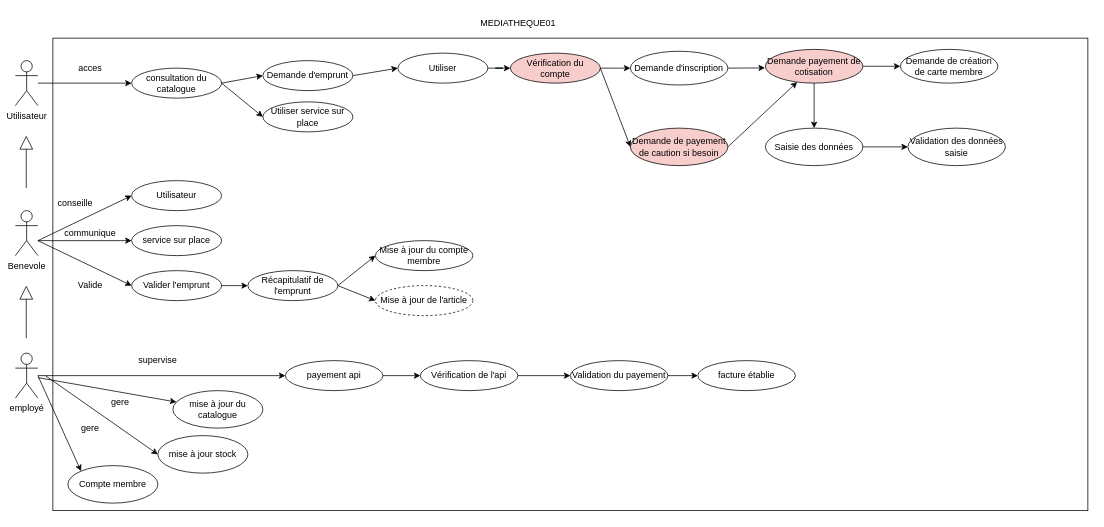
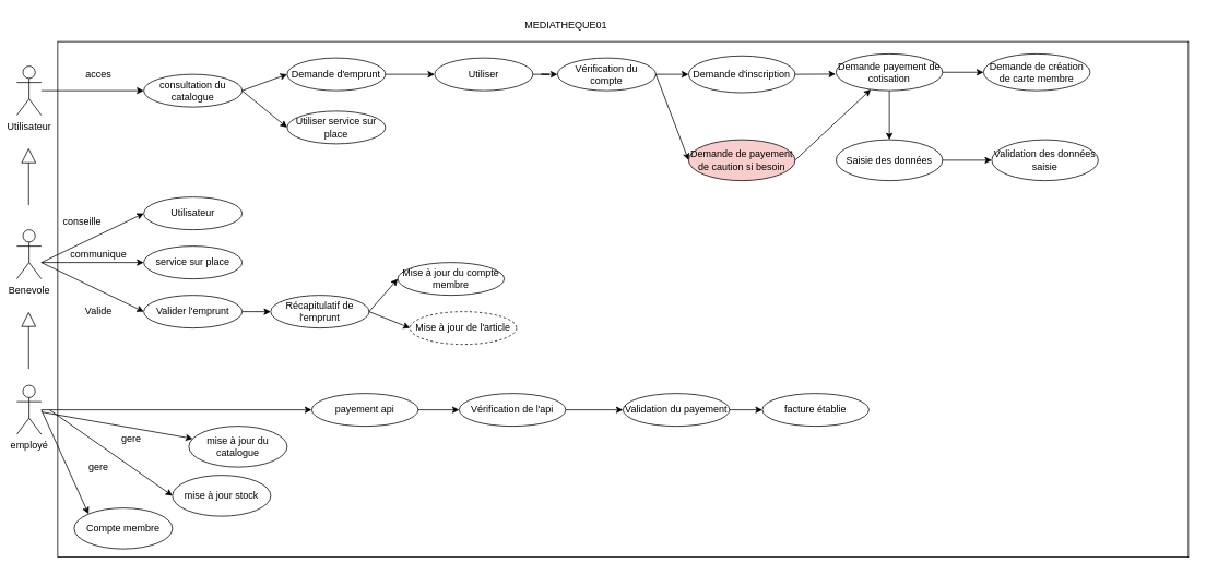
  <mxCell id="0" />
  <mxCell id="1" parent="0" />
  <mxCell id="2" value="" style="html=1;" parent="1" vertex="1"><mxGeometry x="70" y="50" width="1380" height="630" as="geometry" /></mxCell>
  <mxCell id="3" value="MEDIATHEQUE01&lt;br&gt;" style="text;html=1;align=center;verticalAlign=middle;resizable=0;points=[];autosize=1;" parent="1" vertex="1"><mxGeometry x="630" y="20" width="120" height="20" as="geometry" /></mxCell>
  <mxCell id="4" value="Benevole" style="shape=umlActor;verticalLabelPosition=bottom;verticalAlign=top;html=1;outlineConnect=0;" vertex="1" parent="1"><mxGeometry x="20" y="280" width="30" height="60" as="geometry" /></mxCell>
  <mxCell id="5" value="employé" style="shape=umlActor;verticalLabelPosition=bottom;verticalAlign=top;html=1;outlineConnect=0;" vertex="1" parent="1"><mxGeometry x="20" y="470" width="30" height="60" as="geometry" /></mxCell>
  <mxCell id="6" value="Utilisateur" style="shape=umlActor;verticalLabelPosition=bottom;verticalAlign=top;html=1;outlineConnect=0;" vertex="1" parent="1"><mxGeometry x="20" y="80" width="30" height="60" as="geometry" /></mxCell>
  <mxCell id="7" value="consultation du catalogue" style="ellipse;whiteSpace=wrap;html=1;" vertex="1" parent="1"><mxGeometry x="175" y="90" width="120" height="40" as="geometry" /></mxCell>
  <mxCell id="8" value="payement api" style="ellipse;whiteSpace=wrap;html=1;" vertex="1" parent="1"><mxGeometry x="380" y="480" width="130" height="40" as="geometry" /></mxCell>
  <mxCell id="9" value="" style="endArrow=classic;html=1;entryX=0;entryY=0.5;entryDx=0;entryDy=0;" edge="1" parent="1" source="6" target="7"><mxGeometry width="50" height="50" relative="1" as="geometry"><mxPoint x="330" y="410" as="sourcePoint" /><mxPoint x="380" y="360" as="targetPoint" /></mxGeometry></mxCell>
  <mxCell id="10" value="" style="endArrow=classic;html=1;" edge="1" parent="1" source="5" target="11"><mxGeometry width="50" height="50" relative="1" as="geometry"><mxPoint x="200" y="600" as="sourcePoint" /><mxPoint x="250" y="550" as="targetPoint" /></mxGeometry></mxCell>
  <mxCell id="11" value="mise à jour du catalogue " style="ellipse;whiteSpace=wrap;html=1;" vertex="1" parent="1"><mxGeometry x="230" y="520" width="120" height="50" as="geometry" /></mxCell>
  <mxCell id="12" value="Demande d'inscription" style="ellipse;whiteSpace=wrap;html=1;" vertex="1" parent="1"><mxGeometry x="840" y="67.5" width="130" height="45" as="geometry" /></mxCell>
  <mxCell id="13" value="" style="endArrow=block;endSize=16;endFill=0;html=1;" edge="1" parent="1"><mxGeometry width="160" relative="1" as="geometry"><mxPoint x="34.5" y="450" as="sourcePoint" /><mxPoint x="34.5" y="380" as="targetPoint" /></mxGeometry></mxCell>
  <mxCell id="14" style="edgeStyle=orthogonalEdgeStyle;rounded=0;orthogonalLoop=1;jettySize=auto;html=1;exitX=0.5;exitY=1;exitDx=0;exitDy=0;" edge="1" parent="1"><mxGeometry relative="1" as="geometry"><mxPoint x="220" y="225" as="sourcePoint" /><mxPoint x="220" y="225" as="targetPoint" /></mxGeometry></mxCell>
  <mxCell id="15" value="" style="endArrow=block;endSize=16;endFill=0;html=1;" edge="1" parent="1"><mxGeometry width="160" relative="1" as="geometry"><mxPoint x="34.5" y="250" as="sourcePoint" /><mxPoint x="34.5" y="180" as="targetPoint" /></mxGeometry></mxCell>
- <mxCell id="16" value="Demande d'emprunt" style="ellipse;whiteSpace=wrap;html=1;" vertex="1" parent="1"><mxGeometry x="350" y="80" width="120" height="40" as="geometry" /></mxCell>
+ <mxCell id="16" value="Demande d'emprunt" style="ellipse;whiteSpace=wrap;html=1;" vertex="1" parent="1"><mxGeometry x="350" y="70" width="120" height="40" as="geometry" /></mxCell>
  <mxCell id="17" value="" style="edgeStyle=orthogonalEdgeStyle;rounded=0;orthogonalLoop=1;jettySize=auto;html=1;" edge="1" parent="1" source="18" target="29"><mxGeometry relative="1" as="geometry" /></mxCell>
  <mxCell id="18" value="Utiliser" style="ellipse;whiteSpace=wrap;html=1;" vertex="1" parent="1"><mxGeometry x="530" y="70" width="120" height="40" as="geometry" /></mxCell>
  <mxCell id="19" value="Demande de payement de caution si besoin" style="ellipse;whiteSpace=wrap;html=1;fillColor=#f8cecc;" vertex="1" parent="1"><mxGeometry x="840" y="170" width="130" height="50" as="geometry" /></mxCell>
  <mxCell id="20" value="Utiliser service sur place" style="ellipse;whiteSpace=wrap;html=1;" vertex="1" parent="1"><mxGeometry x="350" y="135" width="120" height="40" as="geometry" /></mxCell>
  <mxCell id="21" value="" style="endArrow=classic;html=1;exitX=1;exitY=0.5;exitDx=0;exitDy=0;entryX=0;entryY=0.5;entryDx=0;entryDy=0;" edge="1" parent="1" source="7" target="20"><mxGeometry width="50" height="50" relative="1" as="geometry"><mxPoint x="340" y="340" as="sourcePoint" /><mxPoint x="390" y="290" as="targetPoint" /></mxGeometry></mxCell>
  <mxCell id="22" value="" style="endArrow=classic;html=1;exitX=1;exitY=0.5;exitDx=0;exitDy=0;entryX=0;entryY=0.5;entryDx=0;entryDy=0;" edge="1" parent="1" source="7" target="16"><mxGeometry width="50" height="50" relative="1" as="geometry"><mxPoint x="340" y="340" as="sourcePoint" /><mxPoint x="390" y="290" as="targetPoint" /></mxGeometry></mxCell>
  <mxCell id="23" value="" style="endArrow=classic;html=1;exitX=1;exitY=0.5;exitDx=0;exitDy=0;entryX=0;entryY=0.5;entryDx=0;entryDy=0;" edge="1" parent="1" source="16" target="18"><mxGeometry width="50" height="50" relative="1" as="geometry"><mxPoint x="490" y="100" as="sourcePoint" /><mxPoint x="540" y="50" as="targetPoint" /></mxGeometry></mxCell>
  <mxCell id="24" value="Valider l'emprunt" style="ellipse;whiteSpace=wrap;html=1;" vertex="1" parent="1"><mxGeometry x="175" y="360" width="120" height="40" as="geometry" /></mxCell>
  <mxCell id="25" value="service sur place" style="ellipse;whiteSpace=wrap;html=1;" vertex="1" parent="1"><mxGeometry x="175" y="300" width="120" height="40" as="geometry" /></mxCell>
  <mxCell id="26" value="" style="endArrow=classic;html=1;entryX=0;entryY=0.5;entryDx=0;entryDy=0;" edge="1" parent="1" target="25"><mxGeometry width="50" height="50" relative="1" as="geometry"><mxPoint x="50" y="320" as="sourcePoint" /><mxPoint x="390" y="300" as="targetPoint" /></mxGeometry></mxCell>
  <mxCell id="27" value="communique" style="text;html=1;strokeColor=none;fillColor=none;align=center;verticalAlign=middle;whiteSpace=wrap;rounded=0;" vertex="1" parent="1"><mxGeometry x="100" y="300" width="40" height="20" as="geometry" /></mxCell>
  <mxCell id="28" value="Vérification de l'api" style="ellipse;whiteSpace=wrap;html=1;" vertex="1" parent="1"><mxGeometry x="560" y="480" width="130" height="40" as="geometry" /></mxCell>
- <mxCell id="29" value="Vérification du compte" style="ellipse;whiteSpace=wrap;html=1;fillColor=#f8cecc;" vertex="1" parent="1"><mxGeometry x="680" y="70" width="120" height="40" as="geometry" /></mxCell>
+ <mxCell id="29" value="Vérification du compte" style="ellipse;whiteSpace=wrap;html=1;" vertex="1" parent="1"><mxGeometry x="680" y="70" width="120" height="40" as="geometry" /></mxCell>
  <mxCell id="30" value="" style="endArrow=classic;html=1;exitX=1;exitY=0.5;exitDx=0;exitDy=0;entryX=0;entryY=0.5;entryDx=0;entryDy=0;" edge="1" parent="1" source="29" target="12"><mxGeometry width="50" height="50" relative="1" as="geometry"><mxPoint x="340" y="340" as="sourcePoint" /><mxPoint x="390" y="290" as="targetPoint" /></mxGeometry></mxCell>
  <mxCell id="31" value="" style="endArrow=classic;html=1;exitX=1;exitY=0.5;exitDx=0;exitDy=0;entryX=0;entryY=0.5;entryDx=0;entryDy=0;" edge="1" parent="1" source="29" target="19"><mxGeometry width="50" height="50" relative="1" as="geometry"><mxPoint x="340" y="340" as="sourcePoint" /><mxPoint x="390" y="290" as="targetPoint" /></mxGeometry></mxCell>
  <mxCell id="32" value="" style="endArrow=classic;html=1;entryX=0;entryY=0.5;entryDx=0;entryDy=0;" edge="1" parent="1" target="8"><mxGeometry width="50" height="50" relative="1" as="geometry"><mxPoint x="50" y="500" as="sourcePoint" /><mxPoint x="390" y="290" as="targetPoint" /></mxGeometry></mxCell>
- <mxCell id="33" value="supervise" style="text;html=1;strokeColor=none;fillColor=none;align=center;verticalAlign=middle;whiteSpace=wrap;rounded=0;" vertex="1" parent="1"><mxGeometry x="190" y="470" width="40" height="20" as="geometry" /></mxCell>
  <mxCell id="34" value="Validation du payement" style="ellipse;whiteSpace=wrap;html=1;" vertex="1" parent="1"><mxGeometry x="760" y="480" width="130" height="40" as="geometry" /></mxCell>
- <mxCell id="35" value="Mise à jour du compte membre" style="ellipse;whiteSpace=wrap;html=1;" vertex="1" parent="1"><mxGeometry x="500" y="320" width="130" height="40" as="geometry" /></mxCell>
+ <mxCell id="35" value="Mise à jour du compte membre" style="ellipse;whiteSpace=wrap;html=1;" vertex="1" parent="1"><mxGeometry x="485" y="320" width="130" height="40" as="geometry" /></mxCell>
  <mxCell id="36" value="Saisie des données" style="ellipse;whiteSpace=wrap;html=1;" vertex="1" parent="1"><mxGeometry x="1020" y="170" width="130" height="50" as="geometry" /></mxCell>
  <mxCell id="37" value="" style="endArrow=classic;html=1;exitX=1;exitY=0.5;exitDx=0;exitDy=0;entryX=0;entryY=0.5;entryDx=0;entryDy=0;" edge="1" parent="1" source="8" target="28"><mxGeometry width="50" height="50" relative="1" as="geometry"><mxPoint x="640" y="330" as="sourcePoint" /><mxPoint x="690" y="280" as="targetPoint" /></mxGeometry></mxCell>
  <mxCell id="38" value="" style="endArrow=classic;html=1;exitX=1;exitY=0.5;exitDx=0;exitDy=0;entryX=0;entryY=0.5;entryDx=0;entryDy=0;" edge="1" parent="1" source="28" target="34"><mxGeometry width="50" height="50" relative="1" as="geometry"><mxPoint x="640" y="330" as="sourcePoint" /><mxPoint x="690" y="280" as="targetPoint" /></mxGeometry></mxCell>
  <mxCell id="39" value="Validation des données saisie" style="ellipse;whiteSpace=wrap;html=1;" vertex="1" parent="1"><mxGeometry x="1210" y="170" width="130" height="50" as="geometry" /></mxCell>
  <mxCell id="40" value="" style="endArrow=classic;html=1;exitX=1;exitY=0.5;exitDx=0;exitDy=0;entryX=0;entryY=0.5;entryDx=0;entryDy=0;" edge="1" parent="1" source="36" target="39"><mxGeometry width="50" height="50" relative="1" as="geometry"><mxPoint x="640" y="320" as="sourcePoint" /><mxPoint x="690" y="270" as="targetPoint" /></mxGeometry></mxCell>
  <mxCell id="41" value="Récapitulatif de l'emprunt" style="ellipse;whiteSpace=wrap;html=1;" vertex="1" parent="1"><mxGeometry x="330" y="360" width="120" height="40" as="geometry" /></mxCell>
  <mxCell id="42" value="" style="endArrow=classic;html=1;entryX=0;entryY=0.5;entryDx=0;entryDy=0;" edge="1" parent="1" target="24"><mxGeometry width="50" height="50" relative="1" as="geometry"><mxPoint x="50" y="320" as="sourcePoint" /><mxPoint x="690" y="270" as="targetPoint" /></mxGeometry></mxCell>
  <mxCell id="43" value="" style="endArrow=classic;html=1;exitX=1;exitY=0.5;exitDx=0;exitDy=0;entryX=0;entryY=0.5;entryDx=0;entryDy=0;" edge="1" parent="1" source="24" target="41"><mxGeometry width="50" height="50" relative="1" as="geometry"><mxPoint x="640" y="320" as="sourcePoint" /><mxPoint x="690" y="270" as="targetPoint" /></mxGeometry></mxCell>
  <mxCell id="44" value="facture établie" style="ellipse;whiteSpace=wrap;html=1;" vertex="1" parent="1"><mxGeometry x="930" y="480" width="130" height="40" as="geometry" /></mxCell>
  <mxCell id="45" value="Mise à jour de l'article" style="ellipse;whiteSpace=wrap;html=1;dashed=1;" vertex="1" parent="1"><mxGeometry x="500" y="380" width="130" height="40" as="geometry" /></mxCell>
  <mxCell id="46" value="" style="endArrow=classic;html=1;exitX=1;exitY=0.5;exitDx=0;exitDy=0;entryX=0;entryY=0.5;entryDx=0;entryDy=0;" edge="1" parent="1" source="34" target="44"><mxGeometry width="50" height="50" relative="1" as="geometry"><mxPoint x="1120" y="320" as="sourcePoint" /><mxPoint x="1170" y="270" as="targetPoint" /></mxGeometry></mxCell>
  <mxCell id="47" value="" style="endArrow=classic;html=1;exitX=1;exitY=0.5;exitDx=0;exitDy=0;entryX=0;entryY=0.5;entryDx=0;entryDy=0;" edge="1" parent="1" source="41" target="35"><mxGeometry width="50" height="50" relative="1" as="geometry"><mxPoint x="600" y="320" as="sourcePoint" /><mxPoint x="650" y="270" as="targetPoint" /></mxGeometry></mxCell>
  <mxCell id="48" value="" style="endArrow=classic;html=1;exitX=1;exitY=0.5;exitDx=0;exitDy=0;entryX=0;entryY=0.5;entryDx=0;entryDy=0;" edge="1" parent="1" source="41" target="45"><mxGeometry width="50" height="50" relative="1" as="geometry"><mxPoint x="600" y="320" as="sourcePoint" /><mxPoint x="650" y="270" as="targetPoint" /></mxGeometry></mxCell>
  <mxCell id="49" value="Valide" style="text;html=1;strokeColor=none;fillColor=none;align=center;verticalAlign=middle;whiteSpace=wrap;rounded=0;" vertex="1" parent="1"><mxGeometry x="100" y="370" width="40" height="20" as="geometry" /></mxCell>
  <mxCell id="50" value="mise à jour stock" style="ellipse;whiteSpace=wrap;html=1;" vertex="1" parent="1"><mxGeometry x="210" y="580" width="120" height="50" as="geometry" /></mxCell>
  <mxCell id="51" value="" style="endArrow=classic;html=1;entryX=0;entryY=0.5;entryDx=0;entryDy=0;" edge="1" parent="1" target="50"><mxGeometry width="50" height="50" relative="1" as="geometry"><mxPoint x="60" y="500" as="sourcePoint" /><mxPoint x="650" y="280" as="targetPoint" /></mxGeometry></mxCell>
  <mxCell id="52" value="gere" style="text;html=1;strokeColor=none;fillColor=none;align=center;verticalAlign=middle;whiteSpace=wrap;rounded=0;" vertex="1" parent="1"><mxGeometry x="140" y="525" width="40" height="20" as="geometry" /></mxCell>
  <mxCell id="53" value="acces" style="text;html=1;strokeColor=none;fillColor=none;align=center;verticalAlign=middle;whiteSpace=wrap;rounded=0;" vertex="1" parent="1"><mxGeometry x="100" y="80" width="40" height="20" as="geometry" /></mxCell>
  <mxCell id="54" value="Compte membre" style="ellipse;whiteSpace=wrap;html=1;" vertex="1" parent="1"><mxGeometry x="90" y="620" width="120" height="50" as="geometry" /></mxCell>
  <mxCell id="55" value="" style="endArrow=classic;html=1;entryX=0;entryY=0;entryDx=0;entryDy=0;" edge="1" parent="1" target="54"><mxGeometry width="50" height="50" relative="1" as="geometry"><mxPoint x="50" y="500" as="sourcePoint" /><mxPoint x="650" y="280" as="targetPoint" /></mxGeometry></mxCell>
  <mxCell id="56" value="gere" style="text;html=1;strokeColor=none;fillColor=none;align=center;verticalAlign=middle;whiteSpace=wrap;rounded=0;" vertex="1" parent="1"><mxGeometry x="100" y="560" width="40" height="20" as="geometry" /></mxCell>
  <mxCell id="57" value="" style="endArrow=classic;html=1;exitX=1;exitY=0.5;exitDx=0;exitDy=0;entryX=0.688;entryY=0.063;entryDx=0;entryDy=0;entryPerimeter=0;" edge="1" parent="1" source="12" target="2"><mxGeometry width="50" height="50" relative="1" as="geometry"><mxPoint x="600" y="330" as="sourcePoint" /><mxPoint x="650" y="280" as="targetPoint" /></mxGeometry></mxCell>
  <mxCell id="58" value="" style="edgeStyle=orthogonalEdgeStyle;rounded=0;orthogonalLoop=1;jettySize=auto;html=1;" edge="1" parent="1" source="59" target="60"><mxGeometry relative="1" as="geometry" /></mxCell>
- <mxCell id="59" value="Demande payement de cotisation" style="ellipse;whiteSpace=wrap;html=1;fillColor=#f8cecc;" vertex="1" parent="1"><mxGeometry x="1020" y="65" width="130" height="45" as="geometry" /></mxCell>
+ <mxCell id="59" value="Demande payement de cotisation" style="ellipse;whiteSpace=wrap;html=1;" vertex="1" parent="1"><mxGeometry x="1020" y="65" width="130" height="45" as="geometry" /></mxCell>
  <mxCell id="60" value="Demande de création de carte membre" style="ellipse;whiteSpace=wrap;html=1;" vertex="1" parent="1"><mxGeometry x="1200" y="65" width="130" height="45" as="geometry" /></mxCell>
  <mxCell id="61" value="" style="endArrow=classic;html=1;exitX=0.5;exitY=1;exitDx=0;exitDy=0;entryX=0.5;entryY=0;entryDx=0;entryDy=0;" edge="1" parent="1" source="59" target="36"><mxGeometry width="50" height="50" relative="1" as="geometry"><mxPoint x="880" y="320" as="sourcePoint" /><mxPoint x="930" y="270" as="targetPoint" /></mxGeometry></mxCell>
  <mxCell id="62" value="" style="endArrow=classic;html=1;exitX=1;exitY=0.5;exitDx=0;exitDy=0;" edge="1" parent="1" source="19" target="59"><mxGeometry width="50" height="50" relative="1" as="geometry"><mxPoint x="880" y="320" as="sourcePoint" /><mxPoint x="930" y="270" as="targetPoint" /></mxGeometry></mxCell>
  <mxCell id="63" value="Utilisateur" style="ellipse;whiteSpace=wrap;html=1;" vertex="1" parent="1"><mxGeometry x="175" y="240" width="120" height="40" as="geometry" /></mxCell>
  <mxCell id="64" value="" style="endArrow=classic;html=1;entryX=0;entryY=0.5;entryDx=0;entryDy=0;" edge="1" parent="1" target="63"><mxGeometry width="50" height="50" relative="1" as="geometry"><mxPoint x="50" y="320" as="sourcePoint" /><mxPoint x="680" y="370" as="targetPoint" /></mxGeometry></mxCell>
  <mxCell id="65" value="conseille" style="text;html=1;strokeColor=none;fillColor=none;align=center;verticalAlign=middle;whiteSpace=wrap;rounded=0;" vertex="1" parent="1"><mxGeometry x="80" y="260" width="40" height="20" as="geometry" /></mxCell>
